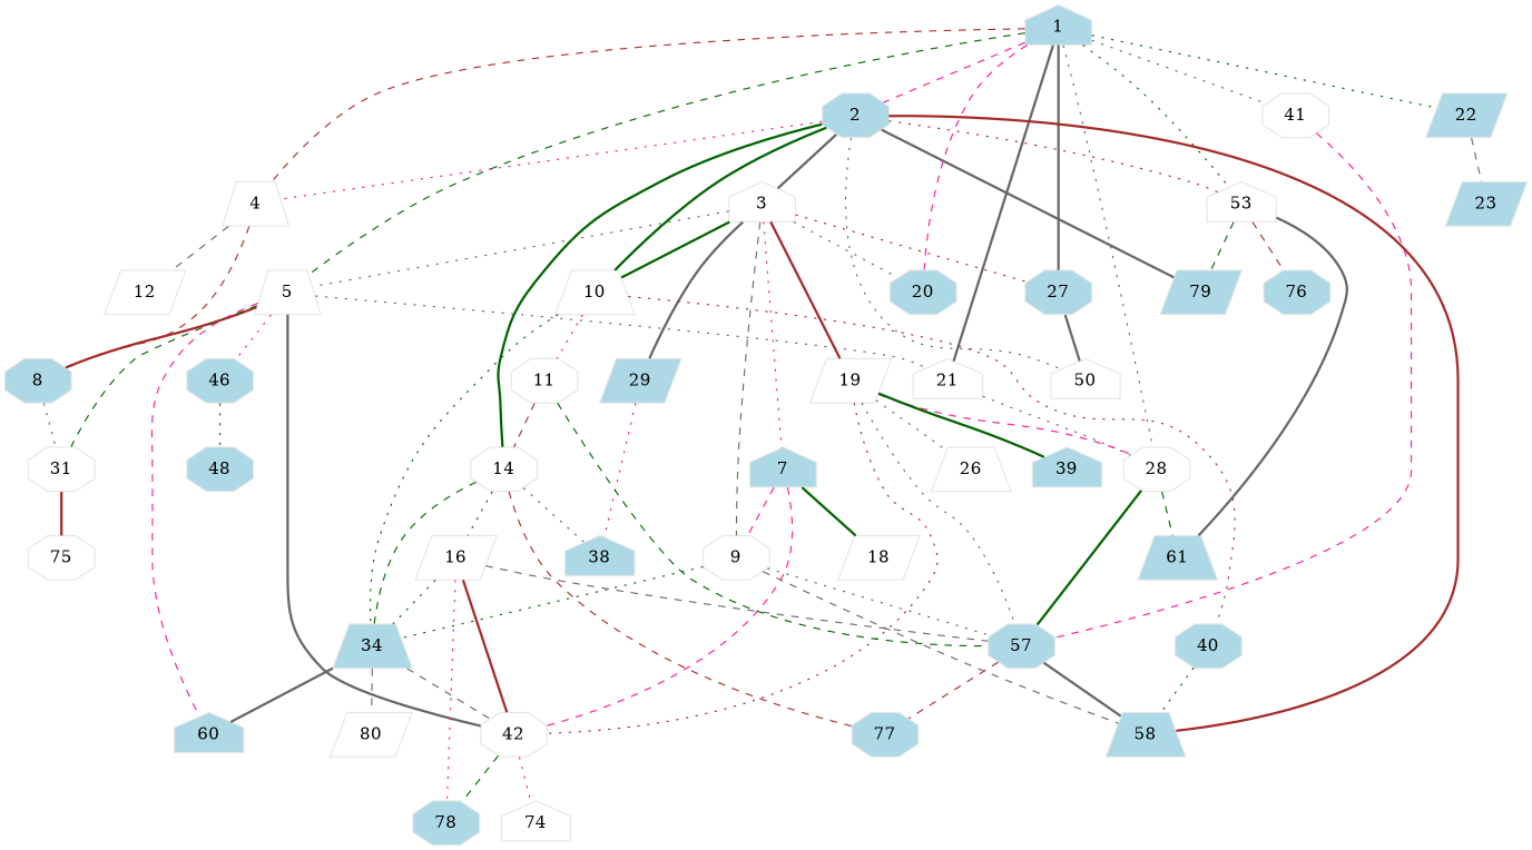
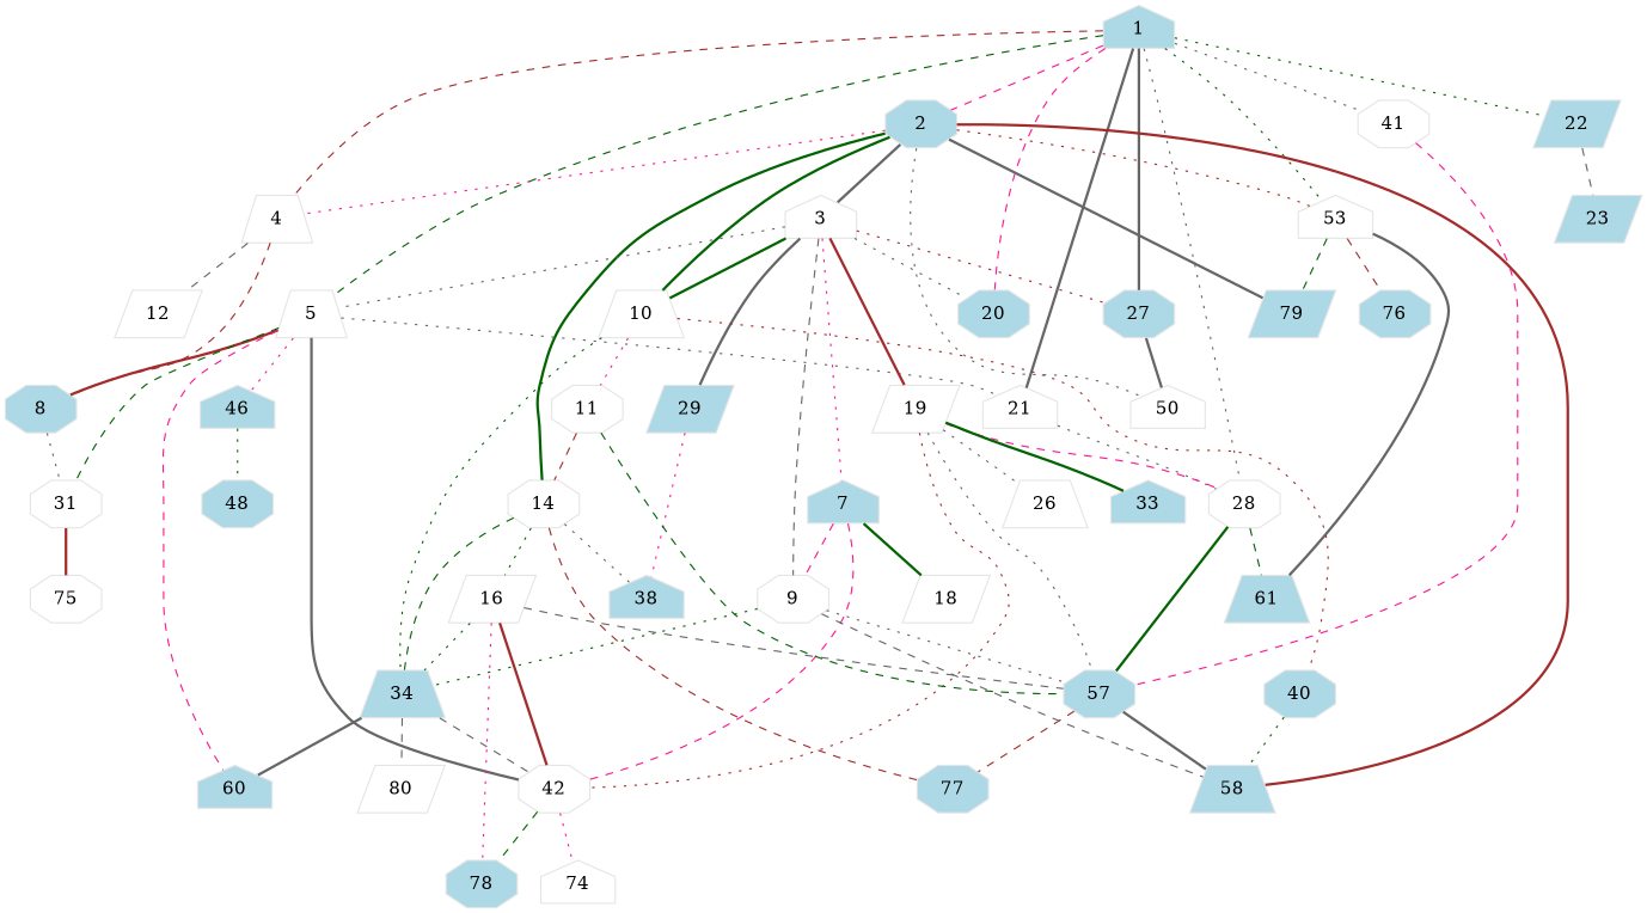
  graph {
    node [color=gray90 fillcolor=lightblue shape=octagon style=filled]
    edge [color=gray40 style=dotted]
    1 [shape=house super="+25+6+35"]
    2 [super="+37"]
    4 [fillcolor=white shape=trapezium]
    5 [fillcolor=white shape=trapezium super="+67+13"]
    20
    21 [fillcolor=white shape=house super="+66"]
    22 [shape=parallelogram]
    27 [super="+70"]
    28 [fillcolor=white super="+32+55"]
    41 [fillcolor=white super="+62"]
    53 [fillcolor=white shape=house super="+85"]
    3 [fillcolor=white shape=house super="+15"]
    10 [fillcolor=white shape=trapezium]
    14 [fillcolor=white super="+24"]
    50 [fillcolor=white shape=house]
    58 [shape=trapezium super="+88"]
    79 [shape=parallelogram]
    8 [super="+47"]
    12 [fillcolor=white shape=parallelogram super="+49"]
    31 [fillcolor=white]
    42 [fillcolor=white super="+51"]
-   46
+   46 [shape=house]
    60 [shape=house]
    23 [shape=parallelogram]
    57 [super="+72"]
    61 [shape=trapezium super="+64"]
    76
    7 [shape=house super="+30"]
    9 [fillcolor=white super="+81+59+45"]
    19 [fillcolor=white shape=parallelogram]
    29 [shape=parallelogram]
    34 [shape=trapezium super="+43+65+68"]
    11 [fillcolor=white super="+17"]
    40
    16 [fillcolor=white shape=parallelogram super="+73"]
    38 [shape=house]
    77
    18 [fillcolor=white shape=parallelogram]
    26 [fillcolor=white shape=trapezium]
-   33 [shape=house label=39]
+   33 [shape=house]
    75 [fillcolor=white super="+82"]
    78
    74 [fillcolor=white shape=house]
    48 [super="+86"]
    80 [fillcolor=white shape=parallelogram]
    1 -- 2 [color=deeppink style=dashed]
    1 -- 4 [color=brown style=dashed]
    1 -- 5 [color=darkgreen style=dashed]
    1 -- 20 [color=deeppink style=dashed]
    1 -- 21 [style=bold]
    1 -- 22 [color=darkgreen]
    1 -- 27 [style=bold]
    1 -- 28 [weight=2]
    1 -- 41
    1 -- 53 [color=darkgreen]
    2 -- 4 [color=deeppink]
    2 -- 53 [color=brown]
    2 -- 3 [style=bold]
    2 -- 10 [color=darkgreen style=bold]
    2 -- 14 [color=darkgreen style=bold]
    2 -- 50
    2 -- 58 [color=brown style=bold]
    2 -- 79 [style=bold]
    4 -- 8 [color=brown style=dashed]
    4 -- 12 [style=dashed]
    5 -- 21
    5 -- 8 [color=brown style=bold]
    5 -- 31 [color=darkgreen style=dashed]
    5 -- 42 [style=bold]
    5 -- 46 [color=deeppink]
    5 -- 60 [color=deeppink style=dashed]
    21 -- 28 [weight=2]
    22 -- 23 [style=dashed]
    27 -- 50 [style=bold]
    28 -- 57 [color=darkgreen style=bold weight=2]
    28 -- 61 [color=darkgreen style=dashed]
    41 -- 57 [color=deeppink style=dashed]
    53 -- 79 [color=darkgreen style=dashed]
    53 -- 61 [style=bold]
    53 -- 76 [color=brown style=dashed]
    3 -- 5
    3 -- 20
    3 -- 27 [color=brown]
    3 -- 10 [color=darkgreen style=bold]
    3 -- 7 [color=deeppink]
    3 -- 9 [style=dashed]
    3 -- 19 [color=brown style=bold]
    3 -- 29 [style=bold]
    10 -- 34 [color=darkgreen]
    10 -- 11 [color=deeppink]
    10 -- 40 [color=brown]
    14 -- 34 [color=darkgreen style=dashed]
    14 -- 16 [color=darkgreen]
    14 -- 38
    14 -- 77 [color=brown style=dashed]
    8 -- 31
    31 -- 75 [color=brown style=bold]
    42 -- 78 [color=darkgreen style=dashed]
    42 -- 74 [color=deeppink]
    46 -- 48 [color=darkgreen]
    57 -- 58 [style=bold]
    57 -- 77 [color=brown style=dashed]
    7 -- 42 [color=deeppink style=dashed]
    7 -- 9 [color=deeppink style=dashed weight=2]
    7 -- 18 [color=darkgreen style=bold]
    9 -- 58 [style=dashed]
    9 -- 57
    9 -- 34 [color=darkgreen weight=2]
    19 -- 28 [color=deeppink style=dashed]
    19 -- 42 [color=brown]
    19 -- 57
    19 -- 26
    19 -- 33 [color=darkgreen style=bold]
    29 -- 38 [color=deeppink]
    34 -- 42 [style=dashed]
    34 -- 60 [style=bold]
    34 -- 80 [style=dashed]
    11 -- 14 [color=brown style=dashed]
    11 -- 57 [color=darkgreen style=dashed]
    40 -- 58 [color=darkgreen]
    16 -- 42 [color=brown style=bold]
    16 -- 57 [style=dashed]
    16 -- 34 [color=darkgreen]
    16 -- 78 [color=deeppink]
  }
